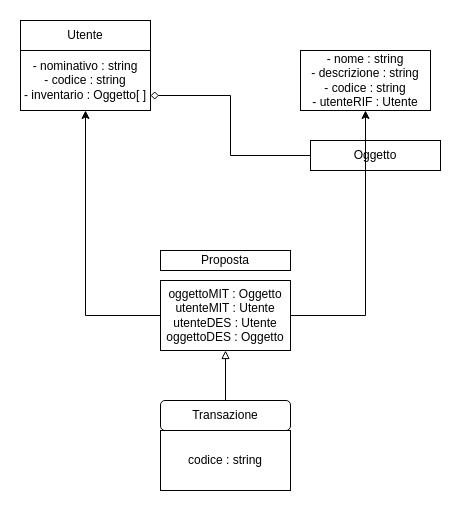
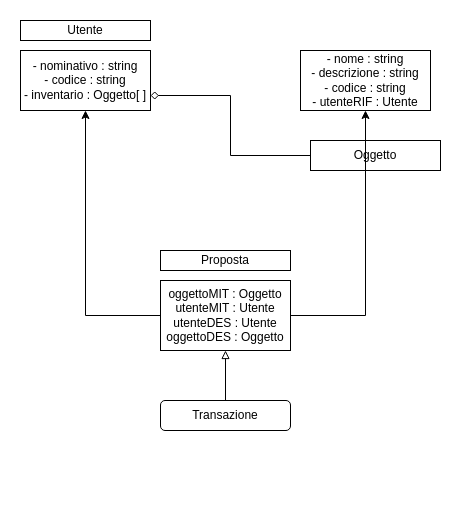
  <mxCell id="0" />
  <mxCell id="1" parent="0" />
  <mxCell id="2" style="edgeStyle=orthogonalEdgeStyle;rounded=0;orthogonalLoop=1;jettySize=auto;html=1;exitX=0;exitY=0.5;exitDx=0;exitDy=0;entryX=1;entryY=0.75;entryDx=0;entryDy=0;endArrow=diamond;endFill=0;" parent="1" source="3" target="6" edge="1"><mxGeometry relative="1" as="geometry" /></mxCell>
  <mxCell id="3" value="Oggetto" style="rounded=0;whiteSpace=wrap;html=1;" parent="1" vertex="1"><mxGeometry x="310" y="140" width="130" height="30" as="geometry" /></mxCell>
  <mxCell id="4" value="- nome : string&lt;div&gt;- descrizione : string&lt;/div&gt;&lt;div&gt;- codice : string&lt;/div&gt;&lt;div&gt;- utenteRIF : Utente&lt;/div&gt;" style="rounded=0;whiteSpace=wrap;html=1;" parent="1" vertex="1"><mxGeometry x="300" y="50" width="130" height="60" as="geometry" /></mxCell>
- <mxCell id="5" value="Utente" style="rounded=0;whiteSpace=wrap;html=1;" parent="1" vertex="1"><mxGeometry x="20" y="20" width="130" height="30" as="geometry" /></mxCell>
+ <mxCell id="5" value="Utente" style="rounded=0;whiteSpace=wrap;html=1;" parent="1" vertex="1"><mxGeometry x="20" y="20" width="130" height="20" as="geometry" /></mxCell>
  <mxCell id="6" value="- nominativo : string&lt;div&gt;- codice : string&lt;/div&gt;&lt;div&gt;- inventario : Oggetto[ ]&lt;/div&gt;" style="rounded=0;whiteSpace=wrap;html=1;" parent="1" vertex="1"><mxGeometry x="20" y="50" width="130" height="60" as="geometry" /></mxCell>
  <mxCell id="7" value="Proposta" style="rounded=0;whiteSpace=wrap;html=1;" parent="1" vertex="1"><mxGeometry x="160" y="250" width="130" height="20" as="geometry" /></mxCell>
  <mxCell id="8" style="edgeStyle=orthogonalEdgeStyle;rounded=0;orthogonalLoop=1;jettySize=auto;html=1;entryX=0.5;entryY=1;entryDx=0;entryDy=0;" edge="1" parent="1" source="10" target="6"><mxGeometry relative="1" as="geometry" /></mxCell>
  <mxCell id="9" style="edgeStyle=orthogonalEdgeStyle;rounded=0;orthogonalLoop=1;jettySize=auto;html=1;entryX=0.5;entryY=1;entryDx=0;entryDy=0;" edge="1" parent="1" source="10" target="4"><mxGeometry relative="1" as="geometry" /></mxCell>
  <mxCell id="10" value="oggettoMIT : Oggetto&lt;div&gt;utenteMIT : Utente&lt;/div&gt;&lt;div&gt;&lt;div&gt;utenteDES : Utente&lt;/div&gt;&lt;div&gt;oggettoDES : Oggetto&lt;/div&gt;&lt;/div&gt;" style="rounded=0;whiteSpace=wrap;html=1;" parent="1" vertex="1"><mxGeometry x="160" y="280" width="130" height="70" as="geometry" /></mxCell>
  <mxCell id="11" style="edgeStyle=orthogonalEdgeStyle;rounded=0;orthogonalLoop=1;jettySize=auto;html=1;entryX=0.5;entryY=1;entryDx=0;entryDy=0;endArrow=block;endFill=0;" parent="1" source="12" target="10" edge="1"><mxGeometry relative="1" as="geometry" /></mxCell>
  <mxCell id="12" value="Transazione" style="whiteSpace=wrap;html=1;rounded=1;" parent="1" vertex="1"><mxGeometry x="160" y="400" width="130" height="30" as="geometry" /></mxCell>
- <mxCell id="13" value="codice : string" style="rounded=0;whiteSpace=wrap;html=1;" parent="1" vertex="1"><mxGeometry x="160" y="430" width="130" height="60" as="geometry" /></mxCell>
